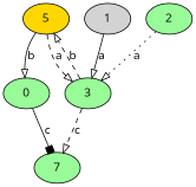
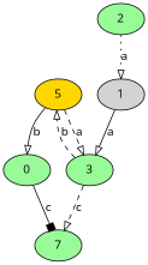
  strict digraph {
    fontname="Open Sans"
    node [fillcolor=palegreen fontname="Open Sans" style=filled]
    edge [arrowhead=onormal fontname="Open Sans" style=dashed]
    5 [fillcolor=gold]
    3
    7
    0
    1 [fillcolor=lightgrey]
    2
    5 -> 3 [label=a]
    5 -> 0 [label=b style=solid]
    3 -> 5 [label=b]
    3 -> 7 [label=c]
    0 -> 7 [arrowhead=box label=c style=solid]
    1 -> 3 [label=a style=solid]
-   2 -> 3 [label=a style=dotted]
+   2 -> 1 [label=a style=dotted]
  }
